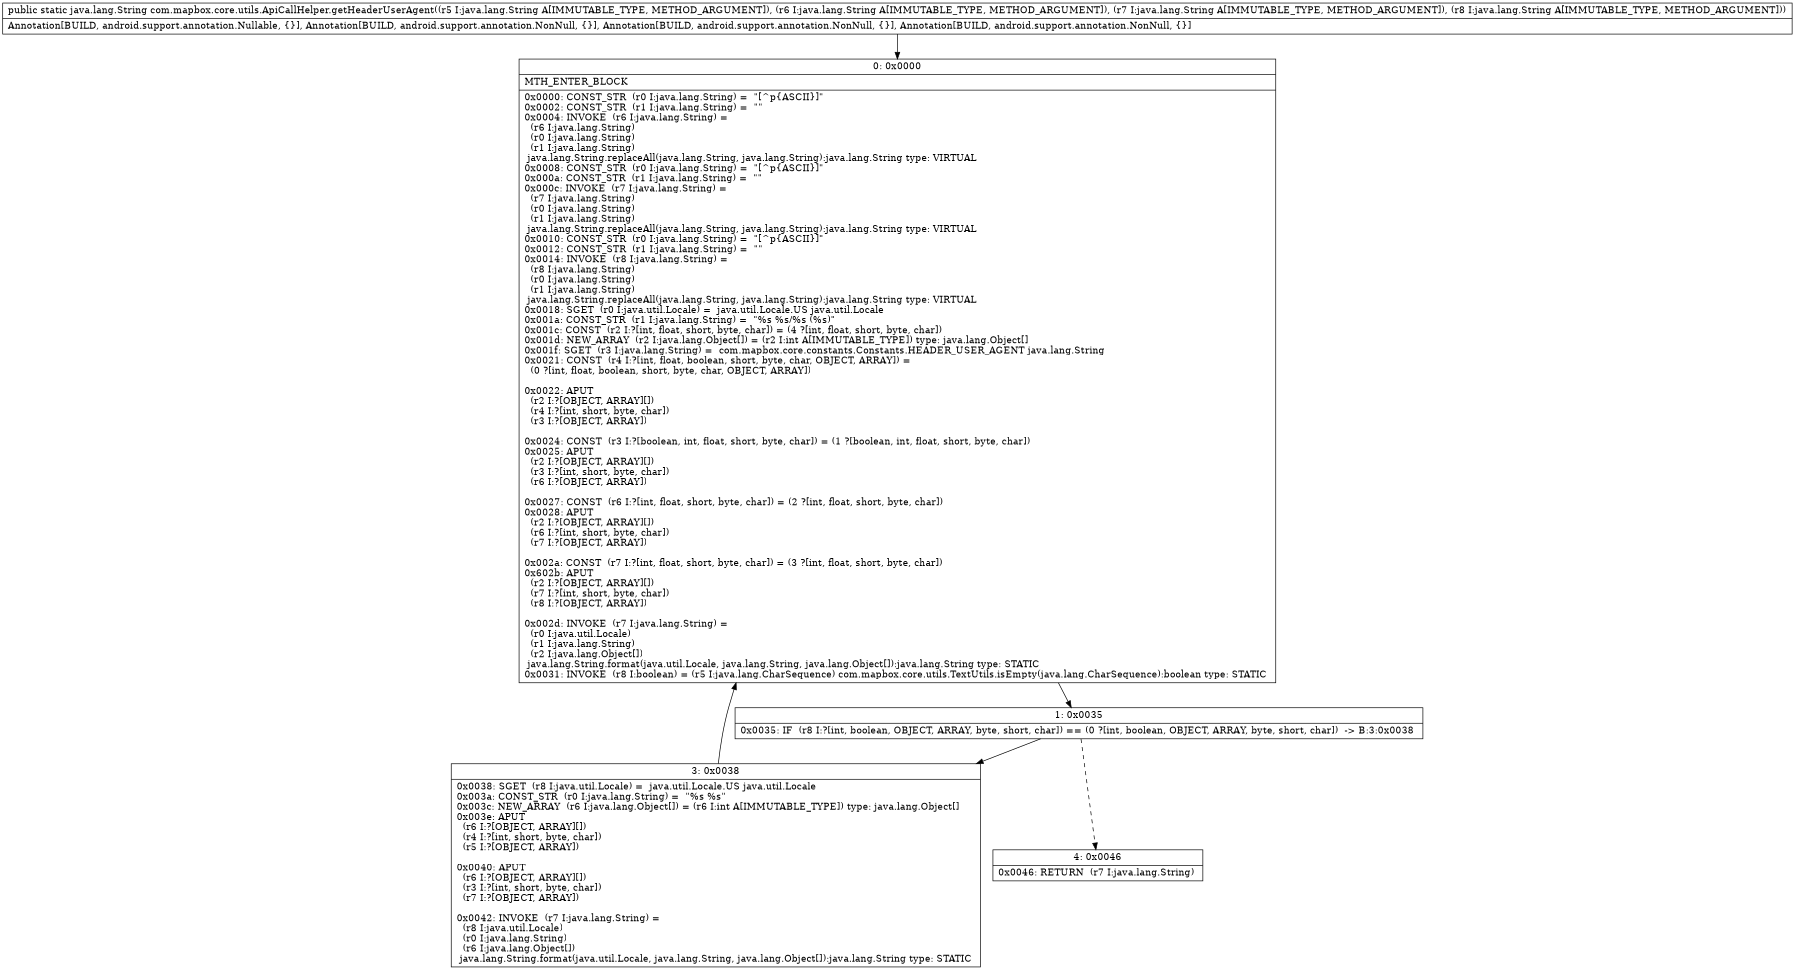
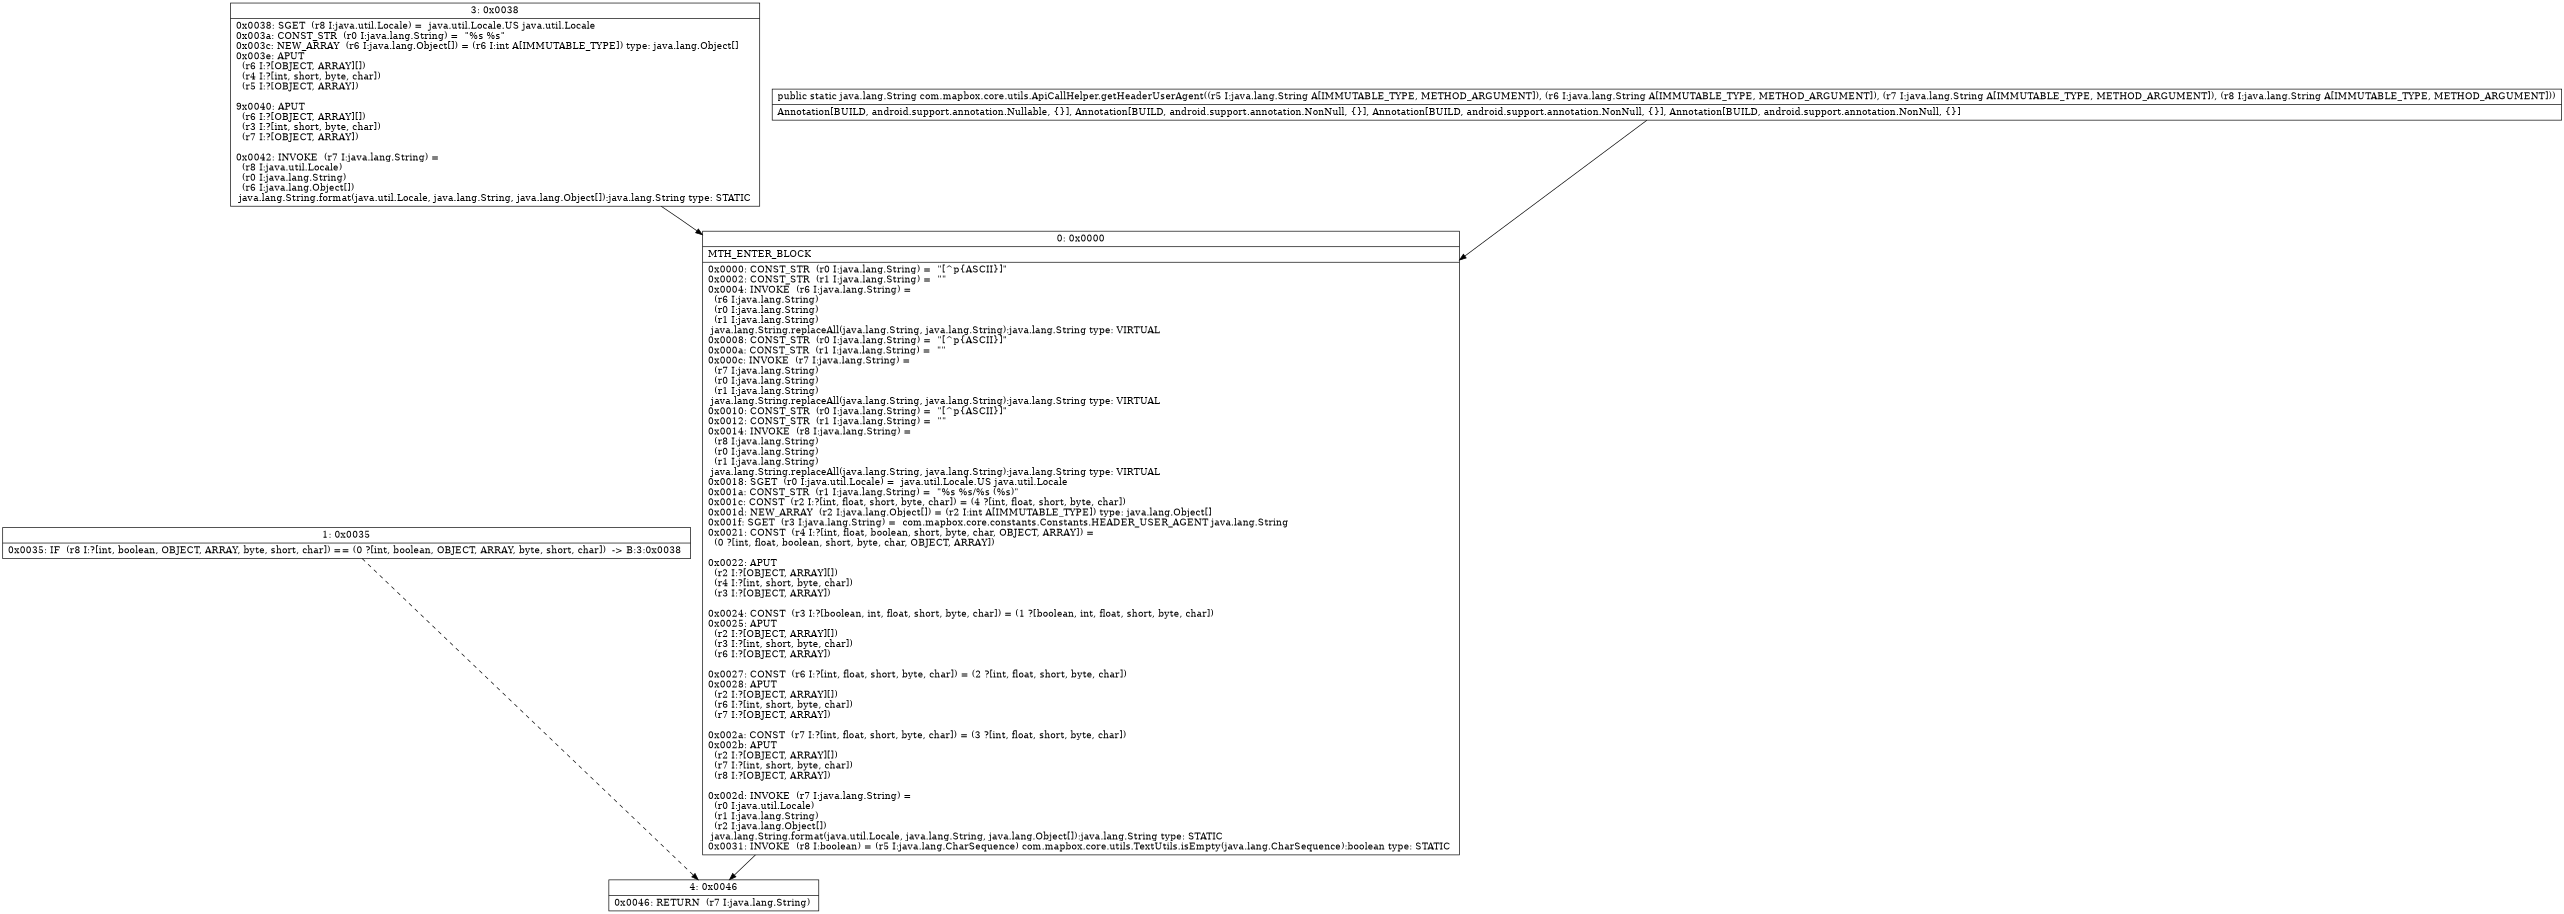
  digraph {
    fontname="DejaVu Serif"
    node [fontname="DejaVu Serif" shape=record]
    edge [fontname="DejaVu Serif"]
-   n1 [label="{0\:\ 0x0000|MTH_ENTER_BLOCK\l|0x0000: CONST_STR  (r0 I:java.lang.String) =  \"[^p\{ASCII\}]\" \l0x0002: CONST_STR  (r1 I:java.lang.String) =  \"\" \l0x0004: INVOKE  (r6 I:java.lang.String) = \l  (r6 I:java.lang.String)\l  (r0 I:java.lang.String)\l  (r1 I:java.lang.String)\l java.lang.String.replaceAll(java.lang.String, java.lang.String):java.lang.String type: VIRTUAL \l0x0008: CONST_STR  (r0 I:java.lang.String) =  \"[^p\{ASCII\}]\" \l0x000a: CONST_STR  (r1 I:java.lang.String) =  \"\" \l0x000c: INVOKE  (r7 I:java.lang.String) = \l  (r7 I:java.lang.String)\l  (r0 I:java.lang.String)\l  (r1 I:java.lang.String)\l java.lang.String.replaceAll(java.lang.String, java.lang.String):java.lang.String type: VIRTUAL \l0x0010: CONST_STR  (r0 I:java.lang.String) =  \"[^p\{ASCII\}]\" \l0x0012: CONST_STR  (r1 I:java.lang.String) =  \"\" \l0x0014: INVOKE  (r8 I:java.lang.String) = \l  (r8 I:java.lang.String)\l  (r0 I:java.lang.String)\l  (r1 I:java.lang.String)\l java.lang.String.replaceAll(java.lang.String, java.lang.String):java.lang.String type: VIRTUAL \l0x0018: SGET  (r0 I:java.util.Locale) =  java.util.Locale.US java.util.Locale \l0x001a: CONST_STR  (r1 I:java.lang.String) =  \"%s %s\/%s (%s)\" \l0x001c: CONST  (r2 I:?[int, float, short, byte, char]) = (4 ?[int, float, short, byte, char]) \l0x001d: NEW_ARRAY  (r2 I:java.lang.Object[]) = (r2 I:int A[IMMUTABLE_TYPE]) type: java.lang.Object[] \l0x001f: SGET  (r3 I:java.lang.String) =  com.mapbox.core.constants.Constants.HEADER_USER_AGENT java.lang.String \l0x0021: CONST  (r4 I:?[int, float, boolean, short, byte, char, OBJECT, ARRAY]) = \l  (0 ?[int, float, boolean, short, byte, char, OBJECT, ARRAY])\l \l0x0022: APUT  \l  (r2 I:?[OBJECT, ARRAY][])\l  (r4 I:?[int, short, byte, char])\l  (r3 I:?[OBJECT, ARRAY])\l \l0x0024: CONST  (r3 I:?[boolean, int, float, short, byte, char]) = (1 ?[boolean, int, float, short, byte, char]) \l0x0025: APUT  \l  (r2 I:?[OBJECT, ARRAY][])\l  (r3 I:?[int, short, byte, char])\l  (r6 I:?[OBJECT, ARRAY])\l \l0x0027: CONST  (r6 I:?[int, float, short, byte, char]) = (2 ?[int, float, short, byte, char]) \l0x0028: APUT  \l  (r2 I:?[OBJECT, ARRAY][])\l  (r6 I:?[int, short, byte, char])\l  (r7 I:?[OBJECT, ARRAY])\l \l0x002a: CONST  (r7 I:?[int, float, short, byte, char]) = (3 ?[int, float, short, byte, char]) \l0x602b: APUT  \l  (r2 I:?[OBJECT, ARRAY][])\l  (r7 I:?[int, short, byte, char])\l  (r8 I:?[OBJECT, ARRAY])\l \l0x002d: INVOKE  (r7 I:java.lang.String) = \l  (r0 I:java.util.Locale)\l  (r1 I:java.lang.String)\l  (r2 I:java.lang.Object[])\l java.lang.String.format(java.util.Locale, java.lang.String, java.lang.Object[]):java.lang.String type: STATIC \l0x0031: INVOKE  (r8 I:boolean) = (r5 I:java.lang.CharSequence) com.mapbox.core.utils.TextUtils.isEmpty(java.lang.CharSequence):boolean type: STATIC \l}"]
+   n1 [label="{0\:\ 0x0000|MTH_ENTER_BLOCK\l|0x0000: CONST_STR  (r0 I:java.lang.String) =  \"[^p\{ASCII\}]\" \l0x0002: CONST_STR  (r1 I:java.lang.String) =  \"\" \l0x0004: INVOKE  (r6 I:java.lang.String) = \l  (r6 I:java.lang.String)\l  (r0 I:java.lang.String)\l  (r1 I:java.lang.String)\l java.lang.String.replaceAll(java.lang.String, java.lang.String):java.lang.String type: VIRTUAL \l0x0008: CONST_STR  (r0 I:java.lang.String) =  \"[^p\{ASCII\}]\" \l0x000a: CONST_STR  (r1 I:java.lang.String) =  \"\" \l0x000c: INVOKE  (r7 I:java.lang.String) = \l  (r7 I:java.lang.String)\l  (r0 I:java.lang.String)\l  (r1 I:java.lang.String)\l java.lang.String.replaceAll(java.lang.String, java.lang.String):java.lang.String type: VIRTUAL \l0x0010: CONST_STR  (r0 I:java.lang.String) =  \"[^p\{ASCII\}]\" \l0x0012: CONST_STR  (r1 I:java.lang.String) =  \"\" \l0x0014: INVOKE  (r8 I:java.lang.String) = \l  (r8 I:java.lang.String)\l  (r0 I:java.lang.String)\l  (r1 I:java.lang.String)\l java.lang.String.replaceAll(java.lang.String, java.lang.String):java.lang.String type: VIRTUAL \l0x0018: SGET  (r0 I:java.util.Locale) =  java.util.Locale.US java.util.Locale \l0x001a: CONST_STR  (r1 I:java.lang.String) =  \"%s %s\/%s (%s)\" \l0x001c: CONST  (r2 I:?[int, float, short, byte, char]) = (4 ?[int, float, short, byte, char]) \l0x001d: NEW_ARRAY  (r2 I:java.lang.Object[]) = (r2 I:int A[IMMUTABLE_TYPE]) type: java.lang.Object[] \l0x001f: SGET  (r3 I:java.lang.String) =  com.mapbox.core.constants.Constants.HEADER_USER_AGENT java.lang.String \l0x0021: CONST  (r4 I:?[int, float, boolean, short, byte, char, OBJECT, ARRAY]) = \l  (0 ?[int, float, boolean, short, byte, char, OBJECT, ARRAY])\l \l0x0022: APUT  \l  (r2 I:?[OBJECT, ARRAY][])\l  (r4 I:?[int, short, byte, char])\l  (r3 I:?[OBJECT, ARRAY])\l \l0x0024: CONST  (r3 I:?[boolean, int, float, short, byte, char]) = (1 ?[boolean, int, float, short, byte, char]) \l0x0025: APUT  \l  (r2 I:?[OBJECT, ARRAY][])\l  (r3 I:?[int, short, byte, char])\l  (r6 I:?[OBJECT, ARRAY])\l \l0x0027: CONST  (r6 I:?[int, float, short, byte, char]) = (2 ?[int, float, short, byte, char]) \l0x0028: APUT  \l  (r2 I:?[OBJECT, ARRAY][])\l  (r6 I:?[int, short, byte, char])\l  (r7 I:?[OBJECT, ARRAY])\l \l0x002a: CONST  (r7 I:?[int, float, short, byte, char]) = (3 ?[int, float, short, byte, char]) \l0x002b: APUT  \l  (r2 I:?[OBJECT, ARRAY][])\l  (r7 I:?[int, short, byte, char])\l  (r8 I:?[OBJECT, ARRAY])\l \l0x002d: INVOKE  (r7 I:java.lang.String) = \l  (r0 I:java.util.Locale)\l  (r1 I:java.lang.String)\l  (r2 I:java.lang.Object[])\l java.lang.String.format(java.util.Locale, java.lang.String, java.lang.Object[]):java.lang.String type: STATIC \l0x0031: INVOKE  (r8 I:boolean) = (r5 I:java.lang.CharSequence) com.mapbox.core.utils.TextUtils.isEmpty(java.lang.CharSequence):boolean type: STATIC \l}"]
    n2 [label="{1\:\ 0x0035|0x0035: IF  (r8 I:?[int, boolean, OBJECT, ARRAY, byte, short, char]) == (0 ?[int, boolean, OBJECT, ARRAY, byte, short, char])  \-\> B:3:0x0038 \l}"]
-   n3 [label="{3\:\ 0x0038|0x0038: SGET  (r8 I:java.util.Locale) =  java.util.Locale.US java.util.Locale \l0x003a: CONST_STR  (r0 I:java.lang.String) =  \"%s %s\" \l0x003c: NEW_ARRAY  (r6 I:java.lang.Object[]) = (r6 I:int A[IMMUTABLE_TYPE]) type: java.lang.Object[] \l0x003e: APUT  \l  (r6 I:?[OBJECT, ARRAY][])\l  (r4 I:?[int, short, byte, char])\l  (r5 I:?[OBJECT, ARRAY])\l \l0x0040: APUT  \l  (r6 I:?[OBJECT, ARRAY][])\l  (r3 I:?[int, short, byte, char])\l  (r7 I:?[OBJECT, ARRAY])\l \l0x0042: INVOKE  (r7 I:java.lang.String) = \l  (r8 I:java.util.Locale)\l  (r0 I:java.lang.String)\l  (r6 I:java.lang.Object[])\l java.lang.String.format(java.util.Locale, java.lang.String, java.lang.Object[]):java.lang.String type: STATIC \l}"]
+   n3 [label="{3\:\ 0x0038|0x0038: SGET  (r8 I:java.util.Locale) =  java.util.Locale.US java.util.Locale \l0x003a: CONST_STR  (r0 I:java.lang.String) =  \"%s %s\" \l0x003c: NEW_ARRAY  (r6 I:java.lang.Object[]) = (r6 I:int A[IMMUTABLE_TYPE]) type: java.lang.Object[] \l0x003e: APUT  \l  (r6 I:?[OBJECT, ARRAY][])\l  (r4 I:?[int, short, byte, char])\l  (r5 I:?[OBJECT, ARRAY])\l \l9x0040: APUT  \l  (r6 I:?[OBJECT, ARRAY][])\l  (r3 I:?[int, short, byte, char])\l  (r7 I:?[OBJECT, ARRAY])\l \l0x0042: INVOKE  (r7 I:java.lang.String) = \l  (r8 I:java.util.Locale)\l  (r0 I:java.lang.String)\l  (r6 I:java.lang.Object[])\l java.lang.String.format(java.util.Locale, java.lang.String, java.lang.Object[]):java.lang.String type: STATIC \l}"]
    n4 [label="{4\:\ 0x0046|0x0046: RETURN  (r7 I:java.lang.String) \l}"]
    n5 [label="{public static java.lang.String com.mapbox.core.utils.ApiCallHelper.getHeaderUserAgent((r5 I:java.lang.String A[IMMUTABLE_TYPE, METHOD_ARGUMENT]), (r6 I:java.lang.String A[IMMUTABLE_TYPE, METHOD_ARGUMENT]), (r7 I:java.lang.String A[IMMUTABLE_TYPE, METHOD_ARGUMENT]), (r8 I:java.lang.String A[IMMUTABLE_TYPE, METHOD_ARGUMENT]))  | Annotation[BUILD, android.support.annotation.Nullable, \{\}], Annotation[BUILD, android.support.annotation.NonNull, \{\}], Annotation[BUILD, android.support.annotation.NonNull, \{\}], Annotation[BUILD, android.support.annotation.NonNull, \{\}]\l}"]
-   n1 -> n2
-   n2 -> n3
+   n1 -> n4
    n2 -> n4 [style=dashed]
    n3 -> n1
    n5 -> n1
  }
